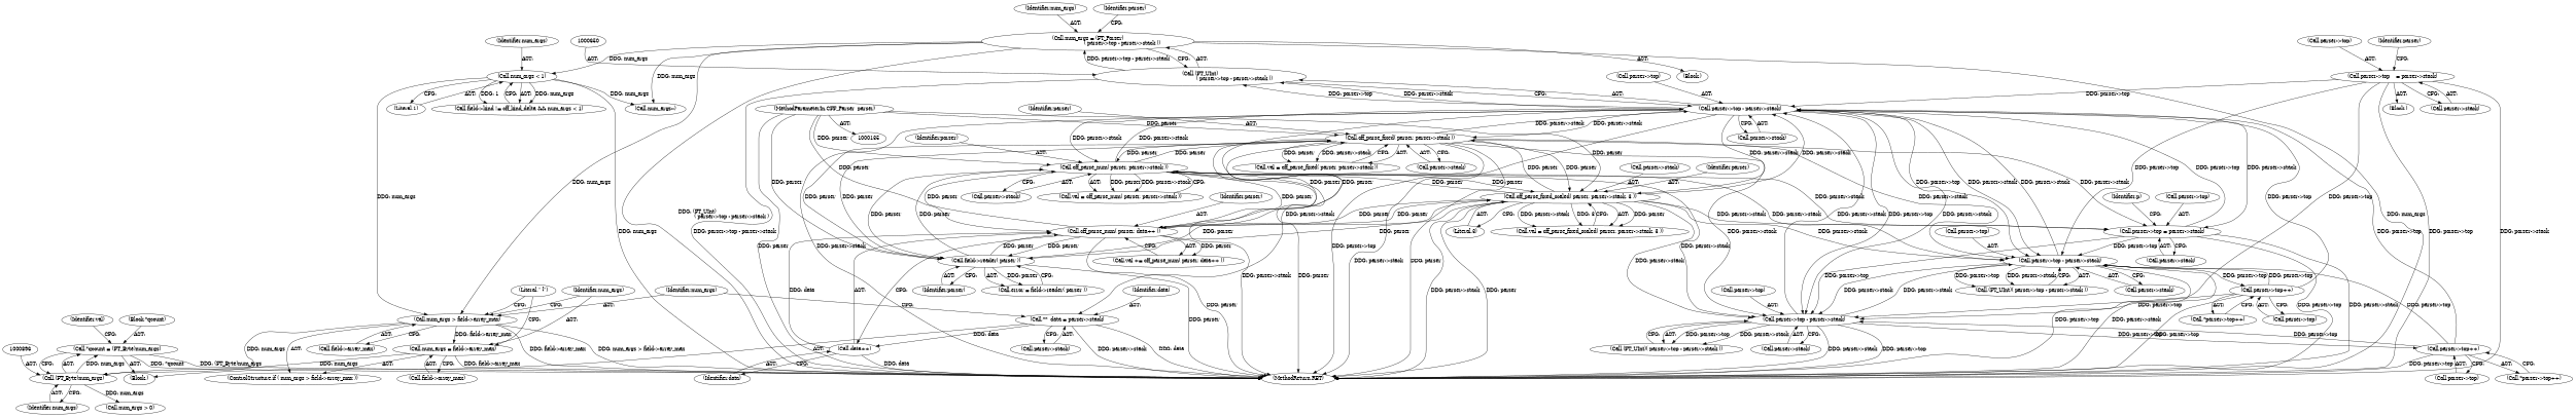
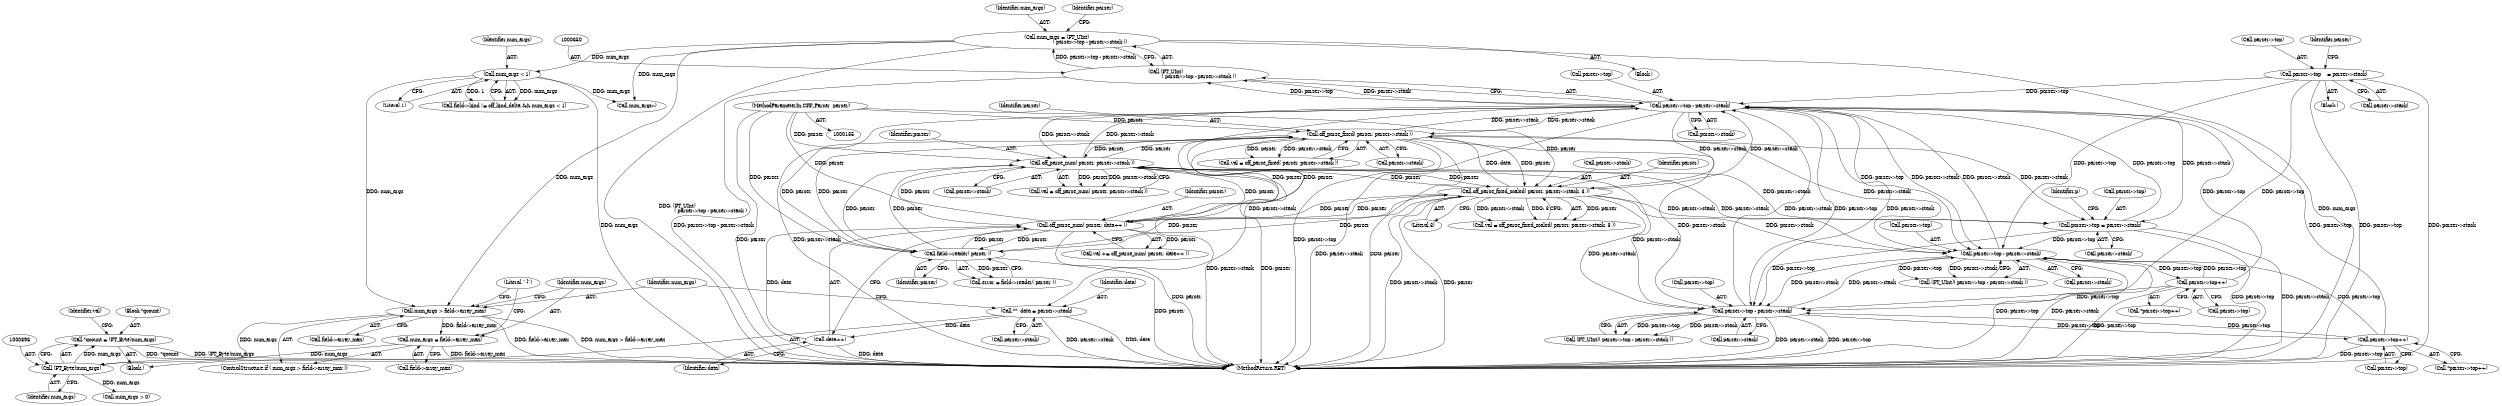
  digraph {
    n1 [label="(Call,*qcount = (FT_Byte)num_args)"]
    n2 [label="(Call,(FT_Byte)num_args)"]
    n3 [label="(Block,)"]
    n4 [label="(MethodReturn,RET)"]
    n5 [label="(Identifier,num_args)"]
    n6 [label="(Call,num_args > 0)"]
    n7 [label="(Call,num_args > field->array_max)"]
    n8 [label="(Call,num_args = field->array_max)"]
    n9 [label="(Call,field->array_max)"]
    n10 [label="(ControlStructure,if ( num_args > field->array_max ))"]
    n11 [label="(Call,field->array_max)"]
-   n12 [label="(Call,num_args = (FT_Parser)\n                                             ( parser->top - parser->stack ))"]
+   n12 [label="(Call,num_args = (FT_UInt)\n                                             ( parser->top - parser->stack ))"]
    n13 [label="(Call,(FT_UInt)\n                                             ( parser->top - parser->stack ))"]
    n14 [label="(Call,num_args < 1)"]
    n15 [label="(Call,num_args--)"]
    n16 [label="(Block,)"]
    n17 [label="(Call,parser->top - parser->stack)"]
    n18 [label="(Literal,1)"]
    n19 [label="(Call,field->kind != cff_kind_delta && num_args < 1)"]
    n20 [label="(Call,parser->top = parser->stack)"]
    n21 [label="(Call,cff_parse_fixed( parser, parser->stack ))"]
    n22 [label="(Call,cff_parse_num( parser, parser->stack ))"]
    n23 [label="(Call,cff_parse_fixed_scaled( parser, parser->stack, 3 ))"]
    n24 [label="(Call,**  data = parser->stack)"]
    n25 [label="(Call,parser->top - parser->stack)"]
    n26 [label="(Call,parser->top - parser->stack)"]
    n27 [label="(Call,parser->stack)"]
    n28 [label="(Call,parser->stack)"]
    n29 [label="(Call,field->reader( parser ))"]
    n30 [label="(Call,cff_parse_num( parser, data++ ))"]
    n31 [label="(Call,val = cff_parse_fixed( parser, parser->stack ))"]
    n32 [label="(Call,parser->stack)"]
    n33 [label="(Call,parser->stack)"]
    n34 [label="(Call,val = cff_parse_num( parser, parser->stack ))"]
    n35 [label="(Call,val = cff_parse_fixed_scaled( parser, parser->stack, 3 ))"]
    n36 [label="(Literal,3)"]
    n37 [label="(Call,data++)"]
    n38 [label="(Call,parser->stack)"]
    n39 [label="(Call,parser->top++)"]
    n40 [label="(Call,(FT_UInt)( parser->top - parser->stack ))"]
    n41 [label="(Call,parser->stack)"]
    n42 [label="(Call,parser->top++)"]
    n43 [label="(Call,parser->stack)"]
    n44 [label="(Call,(FT_UInt)( parser->top - parser->stack ))"]
    n45 [label="(Call,parser->top    = parser->stack)"]
    n46 [label="(Block,)"]
    n47 [label="(Call,parser->stack)"]
    n48 [label="(Identifier,parser)"]
    n49 [label="(Call,error = field->reader( parser ))"]
    n50 [label="(Call,val += cff_parse_num( parser, data++ ))"]
    n51 [label="(Identifier,data)"]
    n52 [label="(MethodParameterIn,CFF_Parser  parser)"]
    1000135
    n54 [label="(Call,parser->top)"]
    n55 [label="(Call,*parser->top++)"]
    n56 [label="(Call,*parser->top++)"]
    n57 [label="(Call,parser->top)"]
    n58 [label="(Identifier,parser)"]
    n59 [label="(Identifier,num_args)"]
    n60 [label="(Identifier,parser)"]
    n61 [label="(Identifier,num_args)"]
    n62 [label="(Call,parser->top)"]
    n63 [label="(Identifier,parser)"]
    n64 [label="(Identifier,parser)"]
    n65 [label="(Call,parser->top)"]
    n66 [label="(Literal,\" [\")"]
    n67 [label="(Identifier,parser)"]
    n68 [label="(Call,parser->stack)"]
    n69 [label="(Identifier,parser)"]
    n70 [label="(Call,parser->top)"]
    n71 [label="(Call,parser->top)"]
    n72 [label="(Identifier,val)"]
    n73 [label="(Block,*qcount)"]
    n74 [label="(Identifier,p)"]
    n75 [label="(Identifier,num_args)"]
    n76 [label="(Call,parser->top)"]
    n77 [label="(Identifier,num_args)"]
    n78 [label="(Identifier,data)"]
    1000896
    1000650
    n1 -> n2 [label="CFG: "]
    n1 -> n3 [label="AST: "]
    n1 -> n4 [label="DDG: *qcount"]
    n1 -> n4 [label="DDG: (FT_Byte)num_args"]
    n2 -> n1 [label="AST: "]
    n2 -> n1 [label="DDG: num_args"]
    n2 -> n5 [label="CFG: "]
    n2 -> n6 [label="DDG: num_args"]
    n5 -> n2 [label="AST: "]
    n7 -> n2 [label="DDG: num_args"]
    n7 -> n4 [label="DDG: field->array_max"]
    n7 -> n4 [label="DDG: num_args > field->array_max"]
    n7 -> n8 [label="DDG: field->array_max"]
    n7 -> n9 [label="CFG: "]
    n7 -> n10 [label="AST: "]
    n8 -> n2 [label="DDG: num_args"]
    n8 -> n4 [label="DDG: field->array_max"]
    n8 -> n10 [label="AST: "]
    n8 -> n11 [label="CFG: "]
    n9 -> n7 [label="AST: "]
    n11 -> n8 [label="AST: "]
    n12 -> n4 [label="DDG: num_args"]
    n12 -> n4 [label="DDG: (FT_UInt)\n                                             ( parser->top - parser->stack )"]
    n12 -> n7 [label="DDG: num_args"]
    n12 -> n13 [label="CFG: "]
    n12 -> n14 [label="DDG: num_args"]
    n12 -> n15 [label="DDG: num_args"]
    n12 -> n16 [label="AST: "]
    n13 -> n4 [label="DDG: parser->top - parser->stack"]
    n13 -> n12 [label="AST: "]
    n13 -> n12 [label="DDG: parser->top - parser->stack"]
    n13 -> n17 [label="CFG: "]
    n14 -> n4 [label="DDG: num_args"]
    n14 -> n7 [label="DDG: num_args"]
    n14 -> n15 [label="DDG: num_args"]
    n14 -> n18 [label="CFG: "]
    n14 -> n19 [label="AST: "]
    n14 -> n19 [label="DDG: num_args"]
    n14 -> n19 [label="DDG: 1"]
    n17 -> n4 [label="DDG: parser->stack"]
    n17 -> n4 [label="DDG: parser->top"]
    n17 -> n13 [label="AST: "]
    n17 -> n13 [label="DDG: parser->top"]
    n17 -> n13 [label="DDG: parser->stack"]
    n17 -> n20 [label="DDG: parser->stack"]
    n17 -> n21 [label="DDG: parser->stack"]
    n17 -> n22 [label="DDG: parser->stack"]
    n17 -> n23 [label="DDG: parser->stack"]
    n17 -> n24 [label="DDG: parser->stack"]
    n17 -> n25 [label="DDG: parser->top"]
    n17 -> n25 [label="DDG: parser->stack"]
    n17 -> n26 [label="DDG: parser->top"]
    n17 -> n26 [label="DDG: parser->stack"]
    n17 -> n27 [label="CFG: "]
    n18 -> n14 [label="AST: "]
    n19 -> n14 [label="CFG: "]
    n20 -> n4 [label="DDG: parser->top"]
    n20 -> n4 [label="DDG: parser->stack"]
    n20 -> n17 [label="DDG: parser->top"]
    n20 -> n25 [label="DDG: parser->top"]
    n20 -> n26 [label="DDG: parser->top"]
    n20 -> n28 [label="CFG: "]
    n21 -> n4 [label="DDG: parser->stack"]
    n21 -> n4 [label="DDG: parser"]
    n21 -> n17 [label="DDG: parser->stack"]
    n21 -> n20 [label="DDG: parser->stack"]
    n21 -> n22 [label="DDG: parser"]
    n21 -> n23 [label="DDG: parser"]
    n21 -> n25 [label="DDG: parser->stack"]
    n21 -> n26 [label="DDG: parser->stack"]
    n21 -> n29 [label="DDG: parser"]
    n21 -> n30 [label="DDG: parser"]
    n21 -> n31 [label="AST: "]
    n21 -> n31 [label="DDG: parser"]
    n21 -> n31 [label="DDG: parser->stack"]
    n21 -> n32 [label="CFG: "]
    n22 -> n4 [label="DDG: parser->stack"]
    n22 -> n4 [label="DDG: parser"]
    n22 -> n17 [label="DDG: parser->stack"]
    n22 -> n20 [label="DDG: parser->stack"]
    n22 -> n21 [label="DDG: parser"]
    n22 -> n23 [label="DDG: parser"]
    n22 -> n25 [label="DDG: parser->stack"]
    n22 -> n26 [label="DDG: parser->stack"]
    n22 -> n29 [label="DDG: parser"]
    n22 -> n30 [label="DDG: parser"]
    n22 -> n33 [label="CFG: "]
    n22 -> n34 [label="AST: "]
    n22 -> n34 [label="DDG: parser"]
    n22 -> n34 [label="DDG: parser->stack"]
    n23 -> n4 [label="DDG: parser->stack"]
    n23 -> n4 [label="DDG: parser"]
    n23 -> n17 [label="DDG: parser->stack"]
    n23 -> n20 [label="DDG: parser->stack"]
-   n23 -> n21 [label="DDG: parser"]
+   n23 -> n21 [label="DDG: data"]
    n23 -> n22 [label="DDG: parser"]
    n23 -> n25 [label="DDG: parser->stack"]
    n23 -> n26 [label="DDG: parser->stack"]
    n23 -> n29 [label="DDG: parser"]
    n23 -> n30 [label="DDG: parser"]
    n23 -> n35 [label="AST: "]
    n23 -> n35 [label="DDG: parser"]
    n23 -> n35 [label="DDG: parser->stack"]
    n23 -> n35 [label="DDG: 3"]
    n23 -> n36 [label="CFG: "]
    n24 -> n3 [label="AST: "]
    n24 -> n4 [label="DDG: parser->stack"]
    n24 -> n4 [label="DDG: data"]
    n24 -> n37 [label="DDG: data"]
    n24 -> n38 [label="CFG: "]
    n25 -> n4 [label="DDG: parser->stack"]
    n25 -> n4 [label="DDG: parser->top"]
    n25 -> n17 [label="DDG: parser->stack"]
    n25 -> n26 [label="DDG: parser->stack"]
    n25 -> n39 [label="DDG: parser->top"]
    n25 -> n40 [label="AST: "]
    n25 -> n40 [label="DDG: parser->top"]
    n25 -> n40 [label="DDG: parser->stack"]
    n25 -> n41 [label="CFG: "]
    n26 -> n4 [label="DDG: parser->stack"]
    n26 -> n4 [label="DDG: parser->top"]
    n26 -> n17 [label="DDG: parser->stack"]
    n26 -> n25 [label="DDG: parser->stack"]
    n26 -> n42 [label="DDG: parser->top"]
    n26 -> n43 [label="CFG: "]
    n26 -> n44 [label="AST: "]
    n26 -> n44 [label="DDG: parser->top"]
    n26 -> n44 [label="DDG: parser->stack"]
    n27 -> n17 [label="AST: "]
    n28 -> n20 [label="AST: "]
    n29 -> n4 [label="DDG: parser"]
    n29 -> n21 [label="DDG: parser"]
    n29 -> n22 [label="DDG: parser"]
    n29 -> n23 [label="DDG: parser"]
    n29 -> n30 [label="DDG: parser"]
    n29 -> n48 [label="CFG: "]
    n29 -> n49 [label="AST: "]
    n29 -> n49 [label="DDG: parser"]
    n30 -> n4 [label="DDG: parser"]
    n30 -> n21 [label="DDG: parser"]
    n30 -> n22 [label="DDG: parser"]
    n30 -> n23 [label="DDG: parser"]
    n30 -> n29 [label="DDG: parser"]
    n30 -> n37 [label="CFG: "]
    n30 -> n50 [label="AST: "]
    n30 -> n50 [label="DDG: parser"]
    n31 -> n21 [label="CFG: "]
    n32 -> n21 [label="AST: "]
    n33 -> n22 [label="AST: "]
    n34 -> n22 [label="CFG: "]
    n35 -> n23 [label="CFG: "]
    n36 -> n23 [label="AST: "]
    n37 -> n4 [label="DDG: data"]
    n37 -> n30 [label="AST: "]
    n37 -> n30 [label="DDG: data"]
    n37 -> n51 [label="CFG: "]
    n38 -> n24 [label="AST: "]
    n39 -> n4 [label="DDG: parser->top"]
    n39 -> n17 [label="DDG: parser->top"]
    n39 -> n25 [label="DDG: parser->top"]
    n39 -> n26 [label="DDG: parser->top"]
    n39 -> n54 [label="CFG: "]
    n39 -> n55 [label="AST: "]
    n40 -> n25 [label="CFG: "]
    n41 -> n25 [label="AST: "]
    n42 -> n4 [label="DDG: parser->top"]
    n42 -> n17 [label="DDG: parser->top"]
    n42 -> n25 [label="DDG: parser->top"]
    n42 -> n26 [label="DDG: parser->top"]
    n42 -> n56 [label="AST: "]
    n42 -> n57 [label="CFG: "]
    n43 -> n26 [label="AST: "]
    n44 -> n26 [label="CFG: "]
    n45 -> n4 [label="DDG: parser->top"]
    n45 -> n4 [label="DDG: parser->stack"]
    n45 -> n17 [label="DDG: parser->top"]
    n45 -> n25 [label="DDG: parser->top"]
    n45 -> n26 [label="DDG: parser->top"]
    n45 -> n46 [label="AST: "]
    n45 -> n47 [label="CFG: "]
    n47 -> n45 [label="AST: "]
    n48 -> n29 [label="AST: "]
    n49 -> n29 [label="CFG: "]
    n50 -> n30 [label="CFG: "]
    n51 -> n37 [label="AST: "]
    n52 -> n4 [label="DDG: parser"]
    n52 -> n21 [label="DDG: parser"]
    n52 -> n22 [label="DDG: parser"]
    n52 -> n23 [label="DDG: parser"]
    n52 -> n29 [label="DDG: parser"]
    n52 -> n30 [label="DDG: parser"]
    n52 -> 1000135 [label="AST: "]
    n54 -> n39 [label="AST: "]
    n55 -> n39 [label="CFG: "]
    n56 -> n42 [label="CFG: "]
    n57 -> n42 [label="AST: "]
    n58 -> n45 [label="CFG: "]
    n59 -> n12 [label="AST: "]
    n60 -> n22 [label="AST: "]
    n61 -> n7 [label="AST: "]
    n61 -> n24 [label="CFG: "]
    n62 -> n26 [label="AST: "]
    n63 -> n12 [label="CFG: "]
    n64 -> n21 [label="AST: "]
    n65 -> n25 [label="AST: "]
    n66 -> n7 [label="CFG: "]
    n66 -> n8 [label="CFG: "]
    n67 -> n23 [label="AST: "]
    n68 -> n23 [label="AST: "]
    n69 -> n30 [label="AST: "]
    n70 -> n17 [label="AST: "]
    n71 -> n20 [label="AST: "]
    n72 -> n1 [label="CFG: "]
    n73 -> n1 [label="AST: "]
    n74 -> n20 [label="CFG: "]
    n75 -> n7 [label="CFG: "]
    n75 -> n8 [label="AST: "]
    n76 -> n45 [label="AST: "]
    n77 -> n14 [label="AST: "]
    n78 -> n24 [label="AST: "]
    1000896 -> n2 [label="AST: "]
    1000650 -> n13 [label="AST: "]
  }
